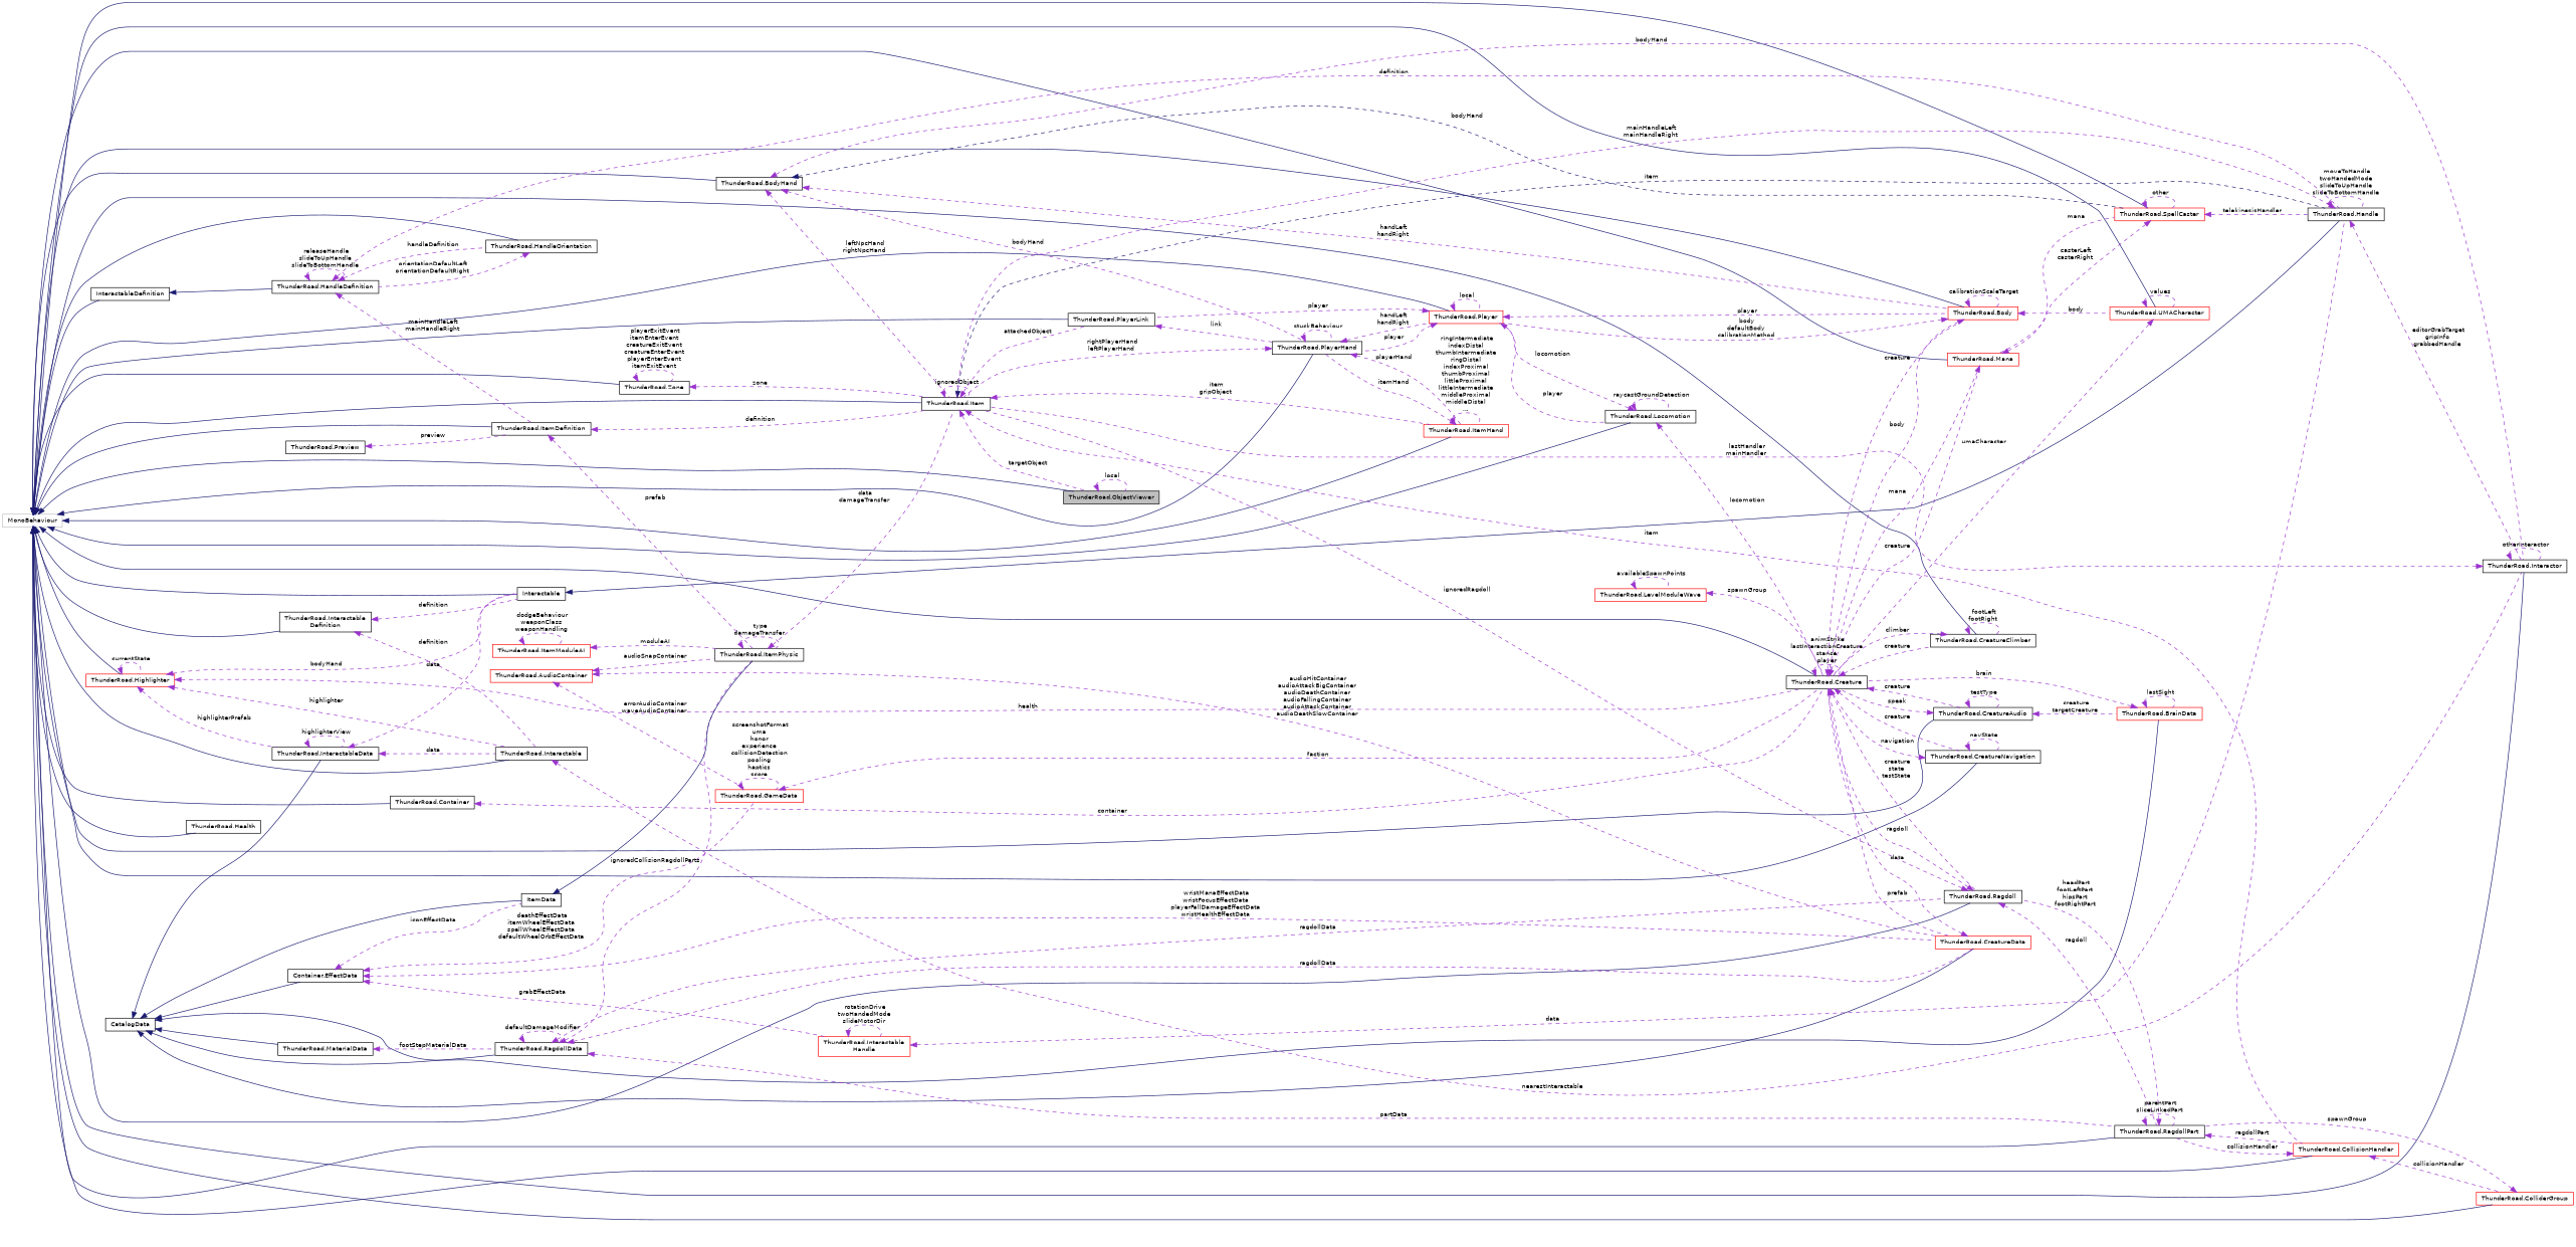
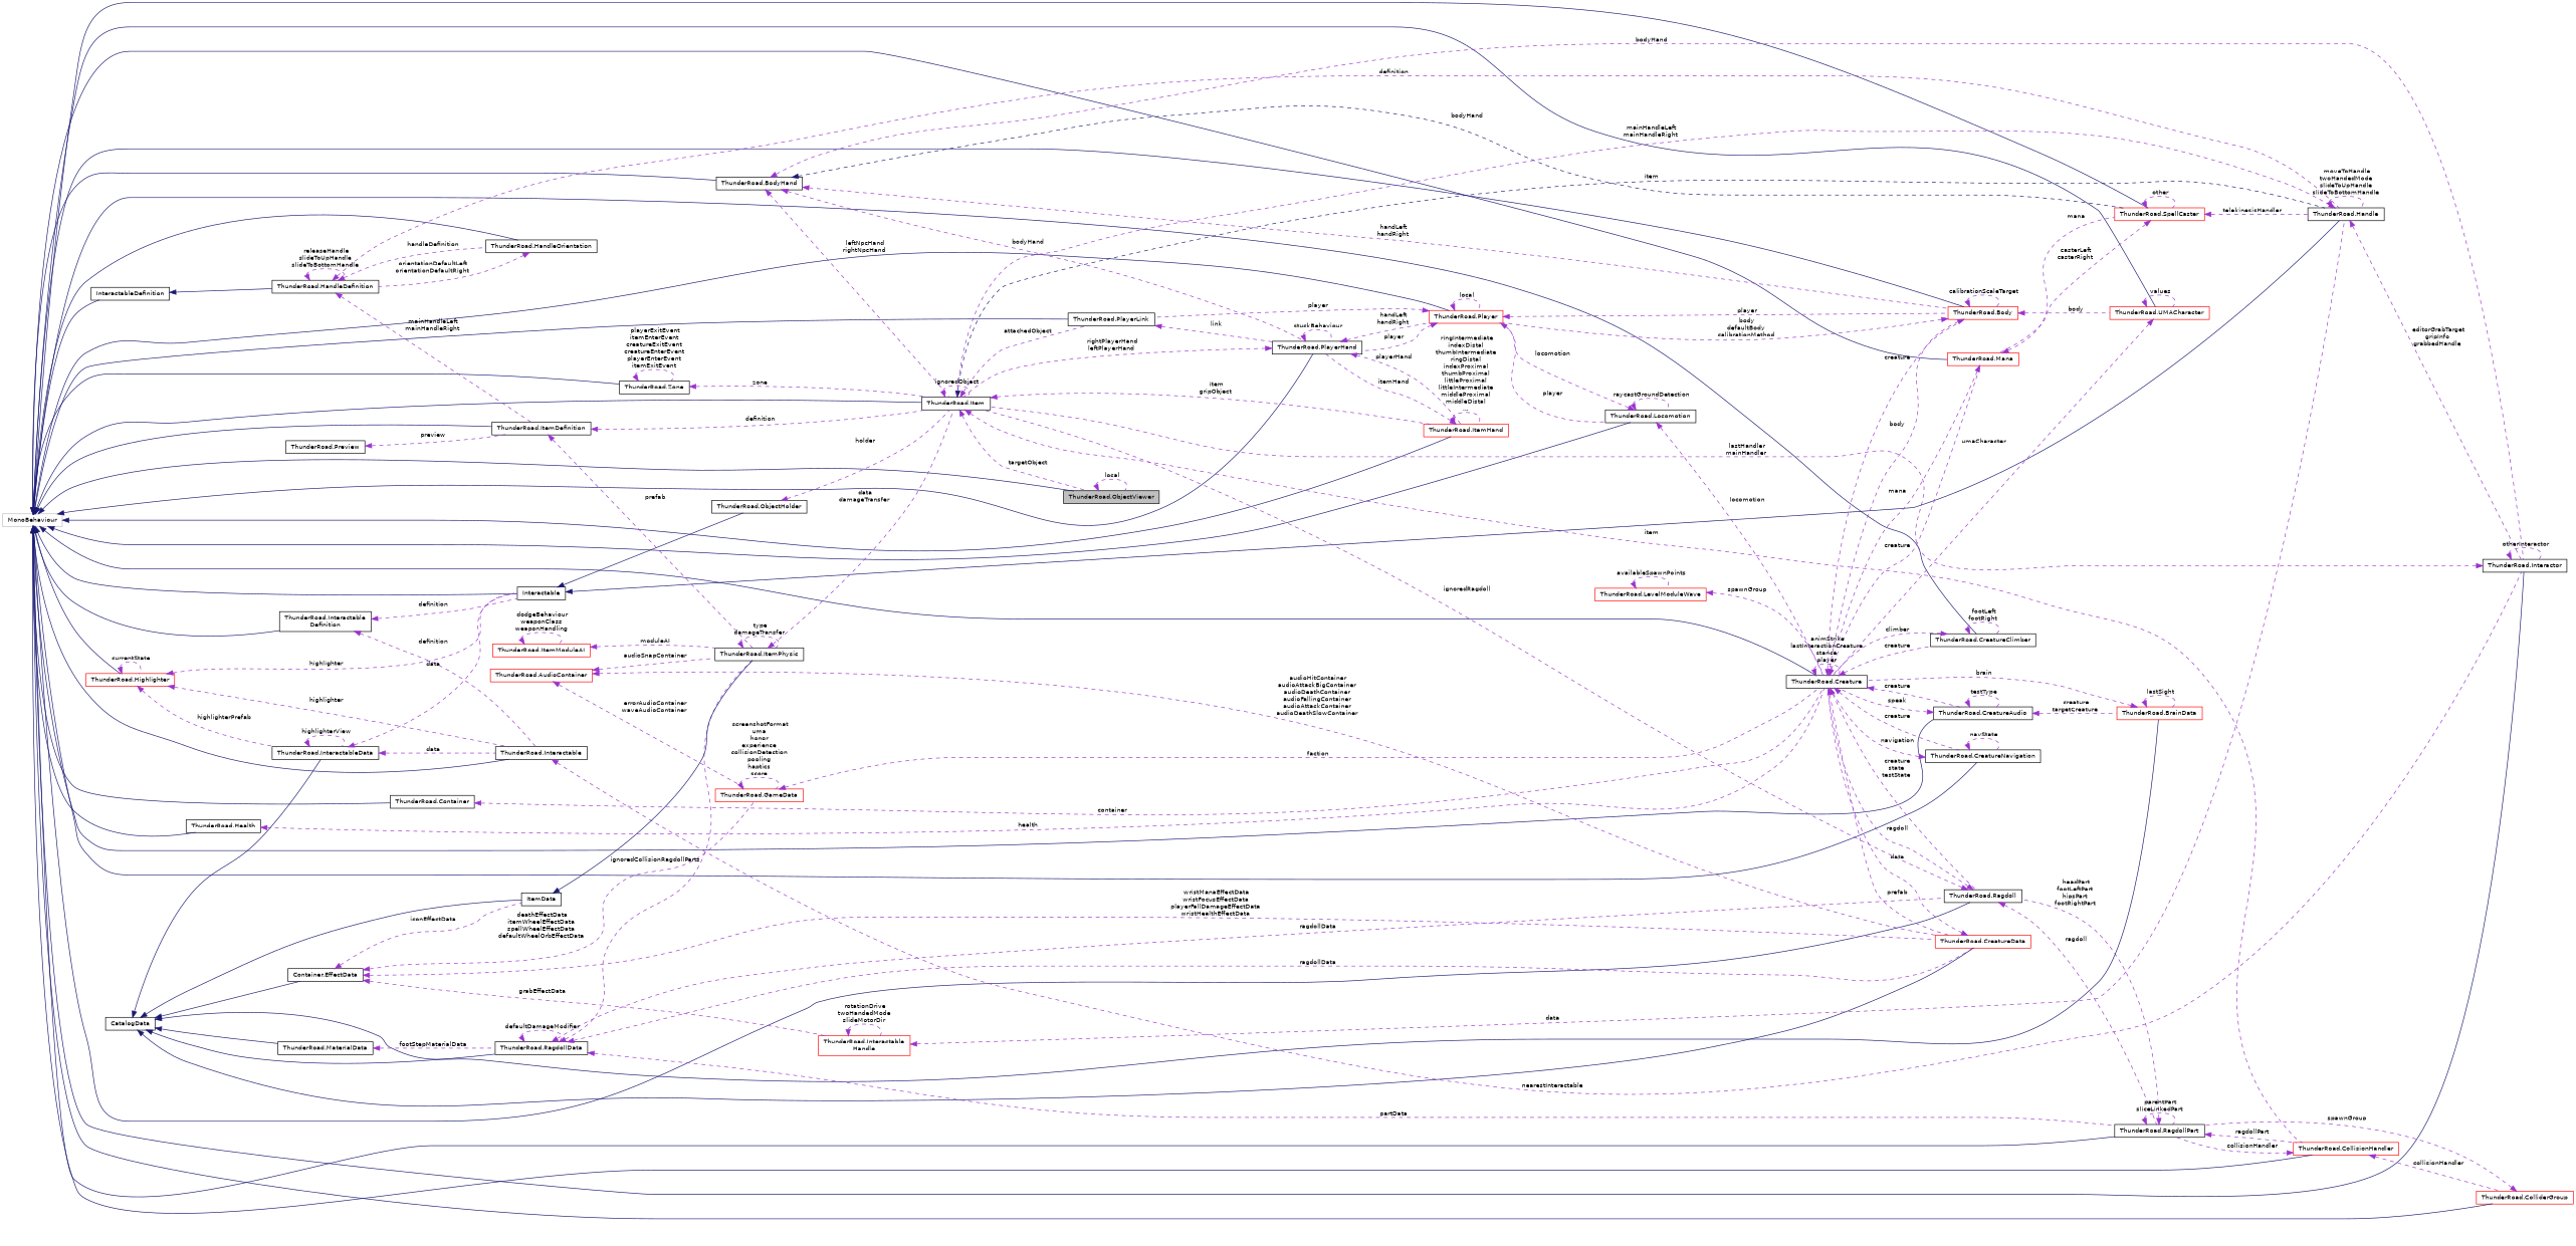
  digraph {
    rankdir=LR
    node [color=black fillcolor=white fontname=Helvetica fontsize=10 shape=record style=filled]
    edge [color=darkorchid3 dir=back fontname=Helvetica fontsize=10 labelfontname=Helvetica labelfontsize=10 style=dashed]
    n1 [fillcolor=grey75 fontcolor=black height=0.2 label="ThunderRoad.ObjectViewer" width=0.4]
    n2 [color=grey75 height=0.2 label=MonoBehaviour width=0.4]
    n3 [height=0.2 label="ThunderRoad.Item" width=0.4]
    n4 [height=0.2 label="ThunderRoad.Interactor" width=0.4]
    n5 [height=0.2 label=Interactable width=0.4]
    n6 [color=red height=0.2 label="ThunderRoad.Highlighter" width=0.4]
    n7 [height=0.2 label="ThunderRoad.Interactable\lDefinition" width=0.4]
    n8 [height=0.2 label=InteractableDefinition width=0.4]
    n9 [height=0.2 label="ThunderRoad.HandleOrientation" width=0.4]
    n10 [color=red height=0.2 label="ThunderRoad.SpellCaster" width=0.4]
    n11 [color=red height=0.2 label="ThunderRoad.Mana" width=0.4]
    n12 [height=0.2 label="ThunderRoad.Creature" width=0.4]
    n13 [height=0.2 label="ThunderRoad.CreatureClimber" width=0.4]
    n14 [height=0.2 label="ThunderRoad.Health" width=0.4]
    n15 [height=0.2 label="ThunderRoad.Locomotion" width=0.4]
    n16 [color=red height=0.2 label="ThunderRoad.Player" width=0.4]
    n17 [color=red height=0.2 label="ThunderRoad.Body" width=0.4]
    n18 [height=0.2 label="ThunderRoad.BodyHand" width=0.4]
    n19 [height=0.2 label="ThunderRoad.PlayerHand" width=0.4]
    n20 [height=0.2 label="ThunderRoad.PlayerLink" width=0.4]
    n21 [color=red height=0.2 label="ThunderRoad.ItemHand" width=0.4]
    n22 [height=0.2 label="ThunderRoad.Ragdoll" width=0.4]
    n23 [height=0.2 label="ThunderRoad.RagdollPart" width=0.4]
    n24 [color=red height=0.2 label="ThunderRoad.CollisionHandler" width=0.4]
    n25 [color=red height=0.2 label="ThunderRoad.ColliderGroup" width=0.4]
    n26 [height=0.2 label="ThunderRoad.CreatureAudio" width=0.4]
    n27 [color=red height=0.2 label="ThunderRoad.UMACharacter" width=0.4]
    n28 [height=0.2 label="ThunderRoad.Container" width=0.4]
    n29 [height=0.2 label="ThunderRoad.CreatureNavigation" width=0.4]
    n30 [height=0.2 label="ThunderRoad.Interactable" width=0.4]
    n31 [height=0.2 label="ThunderRoad.ItemDefinition" width=0.4]
    n32 [height=0.2 label="ThunderRoad.Zone" width=0.4]
    n33 [height=0.2 label="ThunderRoad.Handle" width=0.4]
+   n34 [height=0.2 label="ThunderRoad.ObjectHolder" width=0.4]
    n35 [height=0.2 label="ThunderRoad.InteractableData" width=0.4]
    n36 [height=0.2 label="ThunderRoad.HandleDefinition" width=0.4]
    n37 [color=red height=0.2 label="ThunderRoad.CreatureData" width=0.4]
    n38 [color=red height=0.2 label="ThunderRoad.BrainData" width=0.4]
    n39 [height=0.2 label="ThunderRoad.ItemPhysic" width=0.4]
    n40 [height=0.2 label="ThunderRoad.Preview" width=0.4]
    n41 [height=0.2 label=CatalogData width=0.4]
    n42 [height=0.2 label="Container.EffectData" width=0.4]
    n43 [height=0.2 label="ThunderRoad.RagdollData" width=0.4]
    n44 [height=0.2 label="ThunderRoad.MaterialData" width=0.4]
    n45 [height=0.2 label=ItemData width=0.4]
    n46 [color=red height=0.2 label="ThunderRoad.Interactable\lHandle" width=0.4]
    n47 [color=red height=0.2 label="ThunderRoad.GameData" width=0.4]
    n48 [color=red height=0.2 label="ThunderRoad.AudioContainer" width=0.4]
    n49 [color=red height=0.2 label="ThunderRoad.LevelModuleWave" width=0.4]
    n50 [color=red height=0.2 label="ThunderRoad.ItemModuleAI" width=0.4]
    n1 -> n1 [label=" local"]
    n2 -> n1 [color=midnightblue style=solid]
    n2 -> n3 [color=midnightblue style=solid]
    n2 -> n4 [color=midnightblue style=solid]
    n2 -> n5 [color=midnightblue style=solid]
    n2 -> n6 [color=midnightblue style=solid]
    n2 -> n7 [color=midnightblue style=solid]
    n2 -> n8 [color=midnightblue style=solid]
    n2 -> n9 [color=midnightblue style=solid]
    n2 -> n10 [color=midnightblue style=solid]
    n2 -> n11 [color=midnightblue style=solid]
    n2 -> n12 [color=midnightblue style=solid]
    n2 -> n13 [color=midnightblue style=solid]
    n2 -> n14 [color=midnightblue style=solid]
    n2 -> n15 [color=midnightblue style=solid]
    n2 -> n16 [color=midnightblue style=solid]
    n2 -> n17 [color=midnightblue style=solid]
    n2 -> n18 [color=midnightblue style=solid]
    n2 -> n19 [color=midnightblue style=solid]
    n2 -> n20 [color=midnightblue style=solid]
    n2 -> n21 [color=midnightblue style=solid]
    n2 -> n22 [color=midnightblue style=solid]
    n2 -> n23 [color=midnightblue style=solid]
    n2 -> n24 [color=midnightblue style=solid]
    n2 -> n25 [color=midnightblue style=solid]
    n2 -> n26 [color=midnightblue style=solid]
    n2 -> n27 [color=midnightblue style=solid]
    n2 -> n28 [color=midnightblue style=solid]
    n2 -> n29 [color=midnightblue style=solid]
    n2 -> n30 [color=midnightblue style=solid]
    n2 -> n31 [color=midnightblue style=solid]
    n2 -> n32 [color=midnightblue style=solid]
    n3 -> n1 [label=" targetObject"]
    n3 -> n3 [label=" ignoredObject"]
    n3 -> n20 [label=" attachedObject"]
    n3 -> n21 [label=" item\ngripObject"]
    n3 -> n24 [label=" item"]
    n3 -> n33 [color=midnightblue label=" item"]
    n4 -> n3 [label=" lastHandler\nmainHandler"]
    n4 -> n4 [label=" otherInteractor"]
    n5 -> n33 [color=midnightblue style=solid]
-   n6 -> n5 [label=" bodyHand"]
+   n5 -> n34 [color=midnightblue style=solid]
+   n6 -> n5 [label=" highlighter"]
    n6 -> n6 [label=" currentState"]
    n6 -> n30 [label=" highlighter"]
    n6 -> n35 [label=" highlighterPrefab"]
    n7 -> n5 [label=" definition"]
    n7 -> n30 [label=" definition"]
    n8 -> n36 [color=midnightblue style=solid]
    n9 -> n36 [label=" orientationDefaultLeft\norientationDefaultRight"]
    n10 -> n10 [label=" other"]
    n10 -> n11 [label=" casterLeft\ncasterRight"]
    n10 -> n33 [label=" telekinesisHandler"]
    n11 -> n10 [label=" mana"]
    n11 -> n12 [label=" mana"]
    n12 -> n11 [label=" creature"]
    n12 -> n12 [label=" animStrike\nlastInteractionCreature\nstance\nplayer"]
    n12 -> n13 [label=" creature"]
    n12 -> n17 [label=" creature"]
    n12 -> n22 [label=" creature\nstate\ntestState"]
    n12 -> n26 [label=" creature"]
    n12 -> n29 [label=" creature"]
    n12 -> n37 [label=" prefab"]
    n13 -> n12 [label=" climber"]
    n13 -> n13 [label=" footLeft\nfootRight"]
-   n6 -> n12 [label=" health"]
+   n14 -> n12 [label=" health"]
    n15 -> n12 [label=" locomotion"]
    n15 -> n15 [label=" raycastGroundDetection"]
    n15 -> n16 [label=" locomotion"]
    n16 -> n15 [label=" player"]
    n16 -> n16 [label=" local"]
    n16 -> n17 [label=" player"]
    n16 -> n19 [label=" player"]
    n16 -> n20 [label=" player"]
    n17 -> n12 [label=" body"]
    n17 -> n16 [label=" body\ndefaultBody\ncalibrationMethod"]
    n17 -> n17 [label=" calibrationScaleTarget"]
    n17 -> n27 [label=" body"]
    n18 -> n3 [label=" leftNpcHand\nrightNpcHand"]
    n18 -> n4 [label=" bodyHand"]
    n18 -> n10 [color=midnightblue label=" bodyHand"]
    n18 -> n17 [label=" handLeft\nhandRight"]
    n18 -> n19 [label=" bodyHand"]
    n19 -> n3 [label=" rightPlayerHand\nleftPlayerHand"]
    n19 -> n16 [label=" handLeft\nhandRight"]
    n19 -> n19 [label=" stuckBehaviour"]
    n19 -> n21 [label=" playerHand"]
    n20 -> n19 [label=" link"]
    n21 -> n19 [label=" itemHand"]
    n21 -> n21 [label=" ringIntermediate\nindexDistal\nthumbIntermediate\nringDistal\nindexProximal\nthumbProximal\nlittleProximal\nlittleIntermediate\nmiddleProximal\nmiddleDistal\n..."]
    n22 -> n3 [label=" ignoredRagdoll"]
    n22 -> n12 [label=" ragdoll"]
    n22 -> n23 [label=" ragdoll"]
    n23 -> n22 [label=" headPart\nfootLeftPart\nhipsPart\nfootRightPart"]
    n23 -> n23 [label=" parentPart\nsliceLinkedPart"]
    n23 -> n24 [label=" ragdollPart"]
    n24 -> n23 [label=" collisionHandler"]
    n24 -> n25 [label=" collisionHandler"]
    n25 -> n23 [label=" spawnGroup"]
    n26 -> n12 [label=" speak"]
    n26 -> n26 [label=" testType"]
    n26 -> n38 [label=" creature\ntargetCreature"]
    n27 -> n12 [label=" umaCharacter"]
    n27 -> n27 [label=" values"]
    n28 -> n12 [label=" container"]
    n29 -> n12 [label=" navigation"]
    n29 -> n29 [label=" navState"]
    n30 -> n4 [label=" nearestInteractable"]
    n31 -> n3 [label=" definition"]
    n31 -> n39 [label=" prefab"]
    n32 -> n3 [label=" zone"]
    n32 -> n32 [label=" playerExitEvent\nitemEnterEvent\ncreatureExitEvent\ncreatureEnterEvent\nplayerEnterEvent\nitemExitEvent"]
    n33 -> n3 [label=" mainHandleLeft\nmainHandleRight"]
    n33 -> n4 [label=" editorGrabTarget\ngripInfo\ngrabbedHandle"]
    n33 -> n33 [label=" moveToHandle\ntwoHandedMode\nslideToUpHandle\nslideToBottomHandle"]
+   n34 -> n3 [label=" holder"]
    n35 -> n5 [label=" data"]
    n35 -> n30 [label=" data"]
    n35 -> n35 [label=" highlighterView"]
    n36 -> n9 [label=" handleDefinition"]
    n36 -> n31 [label=" mainHandleLeft\nmainHandleRight"]
    n36 -> n33 [label=" definition"]
    n36 -> n36 [label=" releaseHandle\nslideToUpHandle\nslideToBottomHandle"]
    n37 -> n12 [label=" data"]
    n38 -> n12 [label=" brain"]
    n38 -> n38 [label=" lastSight"]
    n39 -> n3 [label=" data\ndamageTransfer"]
    n39 -> n39 [label=" type\ndamageTransfer"]
    n40 -> n31 [label=" preview"]
    n41 -> n35 [color=midnightblue style=solid]
    n41 -> n37 [color=midnightblue style=solid]
    n41 -> n38 [color=midnightblue style=solid]
    n41 -> n42 [color=midnightblue style=solid]
    n41 -> n43 [color=midnightblue style=solid]
    n41 -> n44 [color=midnightblue style=solid]
    n41 -> n45 [color=midnightblue style=solid]
    n42 -> n37 [label=" wristManaEffectData\nwristFocusEffectData\nplayerFallDamageEffectData\nwristHealthEffectData"]
    n42 -> n45 [label=" iconEffectData"]
    n42 -> n46 [label=" grabEffectData"]
    n42 -> n47 [label=" deathEffectData\nitemWheelEffectData\nspellWheelEffectData\ndefaultWheelOrbEffectData"]
    n43 -> n22 [label=" ragdollData"]
    n43 -> n23 [label=" partData"]
    n43 -> n37 [label=" ragdollData"]
    n43 -> n39 [label=" ignoredCollisionRagdollParts"]
    n43 -> n43 [label=" defaultDamageModifier"]
    n44 -> n43 [label=" footStepMaterialData"]
    n45 -> n39 [color=midnightblue style=solid]
    n46 -> n33 [label=" data"]
    n46 -> n46 [label=" rotationDrive\ntwoHandedMode\nslideMotorDir"]
    n47 -> n12 [label=" faction"]
    n47 -> n47 [label=" screenshotFormat\numa\nhonor\nexperience\ncollisionDetection\npooling\nhaptics\nscore"]
    n48 -> n37 [label=" audioHitContainer\naudioAttackBigContainer\naudioDeathContainer\naudioFallingContainer\naudioAttackContainer\naudioDeathSlowContainer"]
    n48 -> n39 [label=" audioSnapContainer"]
    n48 -> n47 [label=" errorAudioContainer\nwaveAudioContainer"]
    n49 -> n12 [label=" spawnGroup"]
    n49 -> n49 [label=" availableSpawnPoints"]
    n50 -> n39 [label=" moduleAI"]
    n50 -> n50 [label=" dodgeBehaviour\nweaponClass\nweaponHandling"]
  }
